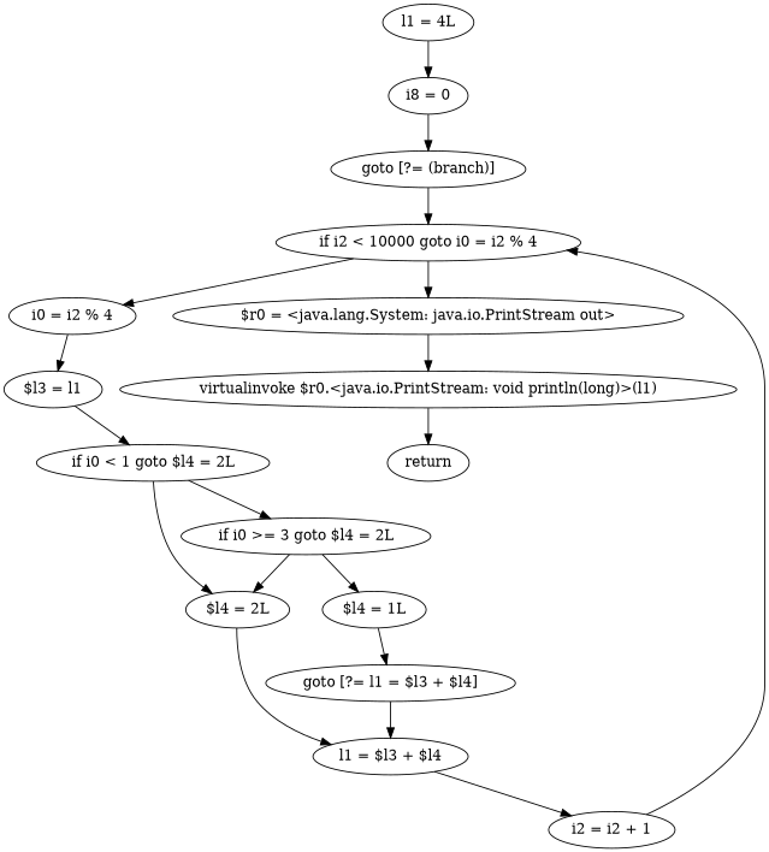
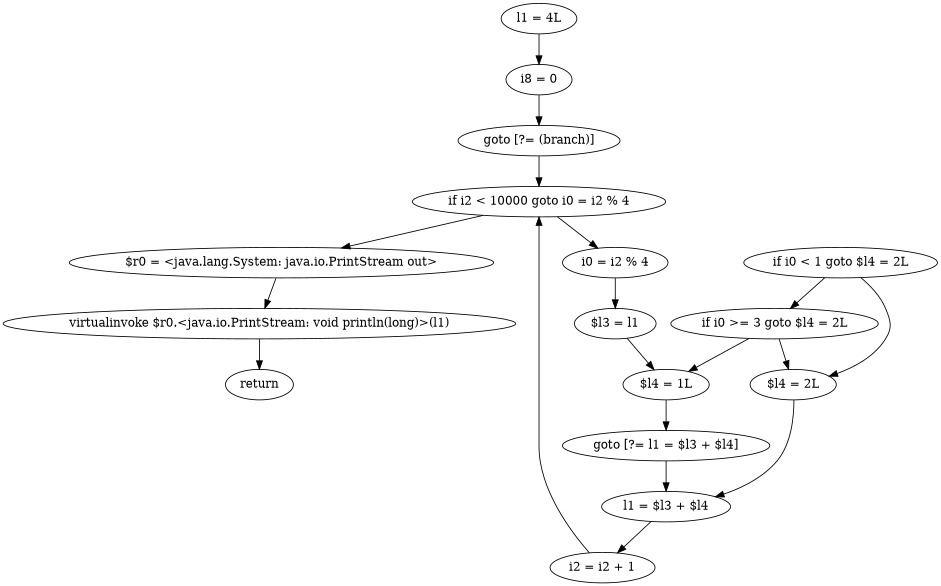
  digraph {
    n1 [label="l1 = 4L"]
    n2 [label="i8 = 0"]
    "goto [?= (branch)]"
    "if i2 < 10000 goto i0 = i2 % 4"
    "i0 = i2 % 4"
    "$r0 = <java.lang.System: java.io.PrintStream out>"
    "$l3 = l1"
    "if i0 < 1 goto $l4 = 2L"
    "if i0 >= 3 goto $l4 = 2L"
    "$l4 = 2L"
    "$l4 = 1L"
    "l1 = $l3 + $l4"
    "goto [?= l1 = $l3 + $l4]"
    "i2 = i2 + 1"
    "virtualinvoke $r0.<java.io.PrintStream: void println(long)>(l1)"
    return
    n1 -> n2
    n2 -> "goto [?= (branch)]"
    "goto [?= (branch)]" -> "if i2 < 10000 goto i0 = i2 % 4"
    "if i2 < 10000 goto i0 = i2 % 4" -> "i0 = i2 % 4"
    "if i2 < 10000 goto i0 = i2 % 4" -> "$r0 = <java.lang.System: java.io.PrintStream out>"
    "i0 = i2 % 4" -> "$l3 = l1"
    "$r0 = <java.lang.System: java.io.PrintStream out>" -> "virtualinvoke $r0.<java.io.PrintStream: void println(long)>(l1)"
-   "$l3 = l1" -> "if i0 < 1 goto $l4 = 2L"
+   "$l3 = l1" -> "$l4 = 1L"
    "if i0 < 1 goto $l4 = 2L" -> "if i0 >= 3 goto $l4 = 2L"
    "if i0 < 1 goto $l4 = 2L" -> "$l4 = 2L"
    "if i0 >= 3 goto $l4 = 2L" -> "$l4 = 2L"
    "if i0 >= 3 goto $l4 = 2L" -> "$l4 = 1L"
    "$l4 = 2L" -> "l1 = $l3 + $l4"
    "$l4 = 1L" -> "goto [?= l1 = $l3 + $l4]"
    "l1 = $l3 + $l4" -> "i2 = i2 + 1"
    "goto [?= l1 = $l3 + $l4]" -> "l1 = $l3 + $l4"
    "i2 = i2 + 1" -> "if i2 < 10000 goto i0 = i2 % 4"
    "virtualinvoke $r0.<java.io.PrintStream: void println(long)>(l1)" -> return
  }
